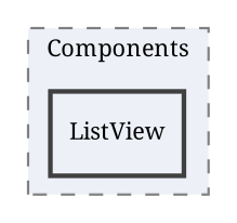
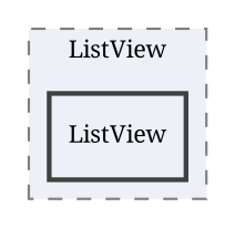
  digraph {
    compound=true
    fontname="Noto Serif"
    n1 [color=grey25 fillcolor="#edf0f7" fontname="Noto Serif" fontsize=10 label=ListView shape=box style="filled,bold,"]
    subgraph cluster_1 {
      bgcolor="#edf0f7"
      fontsize=10
-     label=Components
+     label=ListView
      pencolor=grey50
      style="filled,dashed,"
      n1
    }
  }
